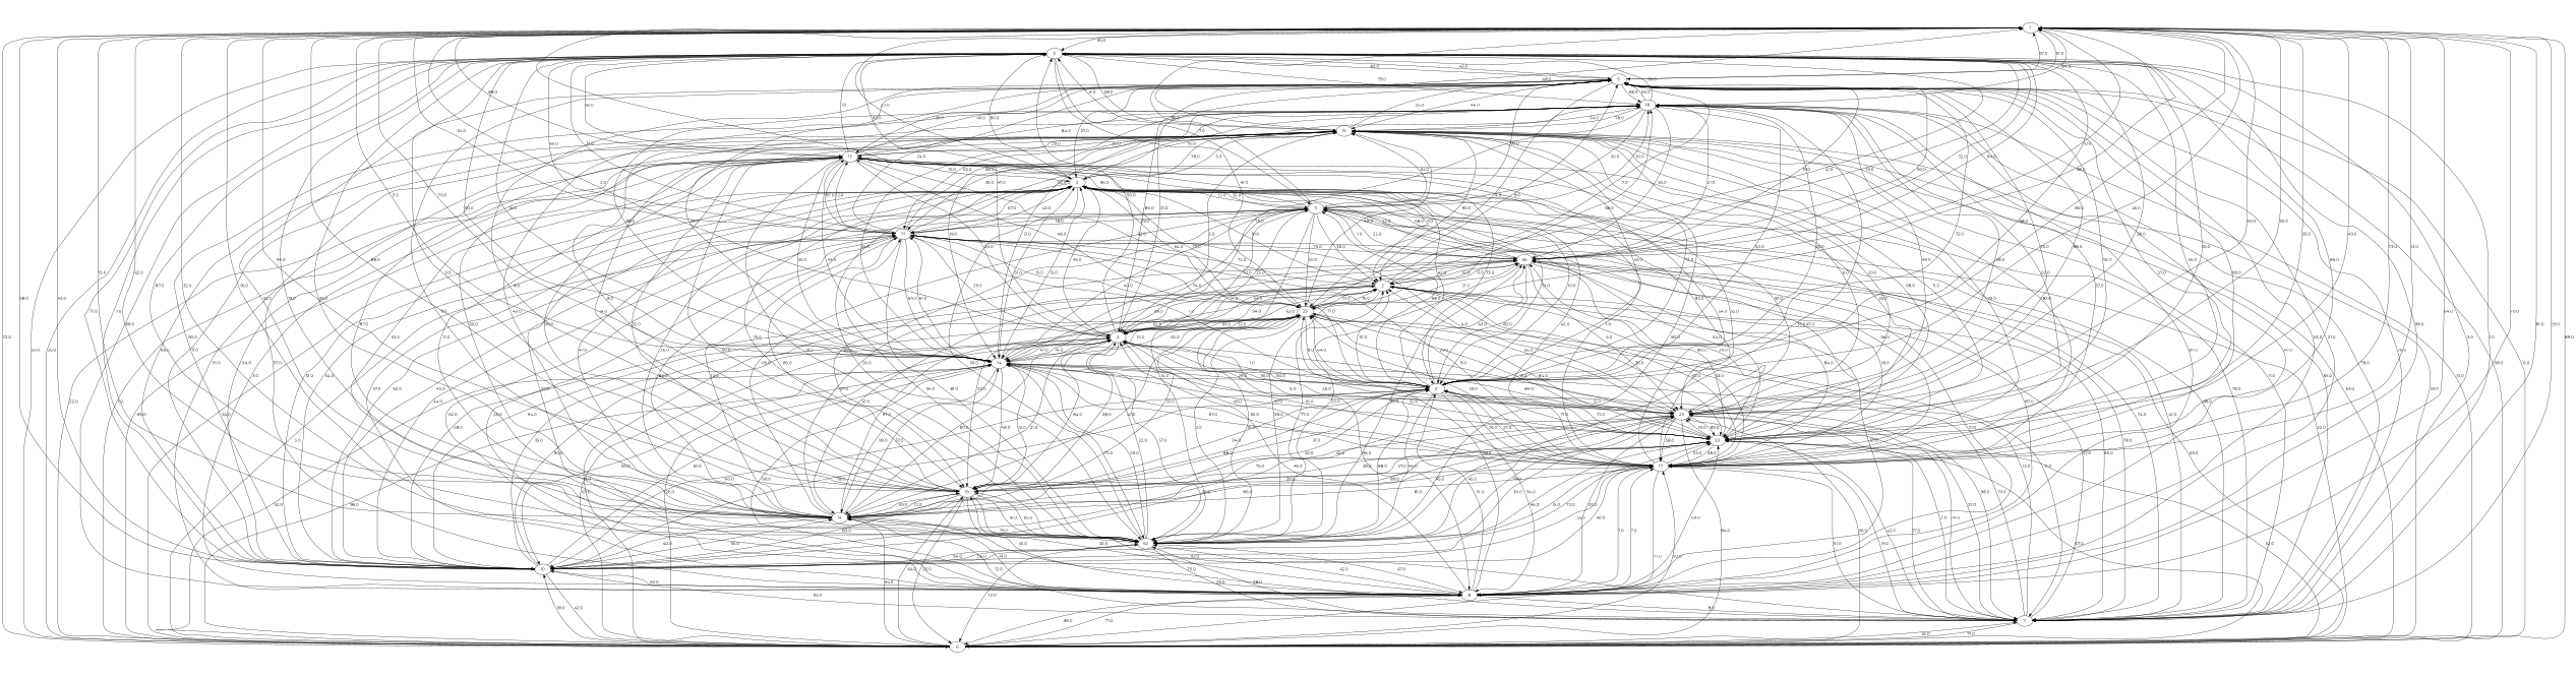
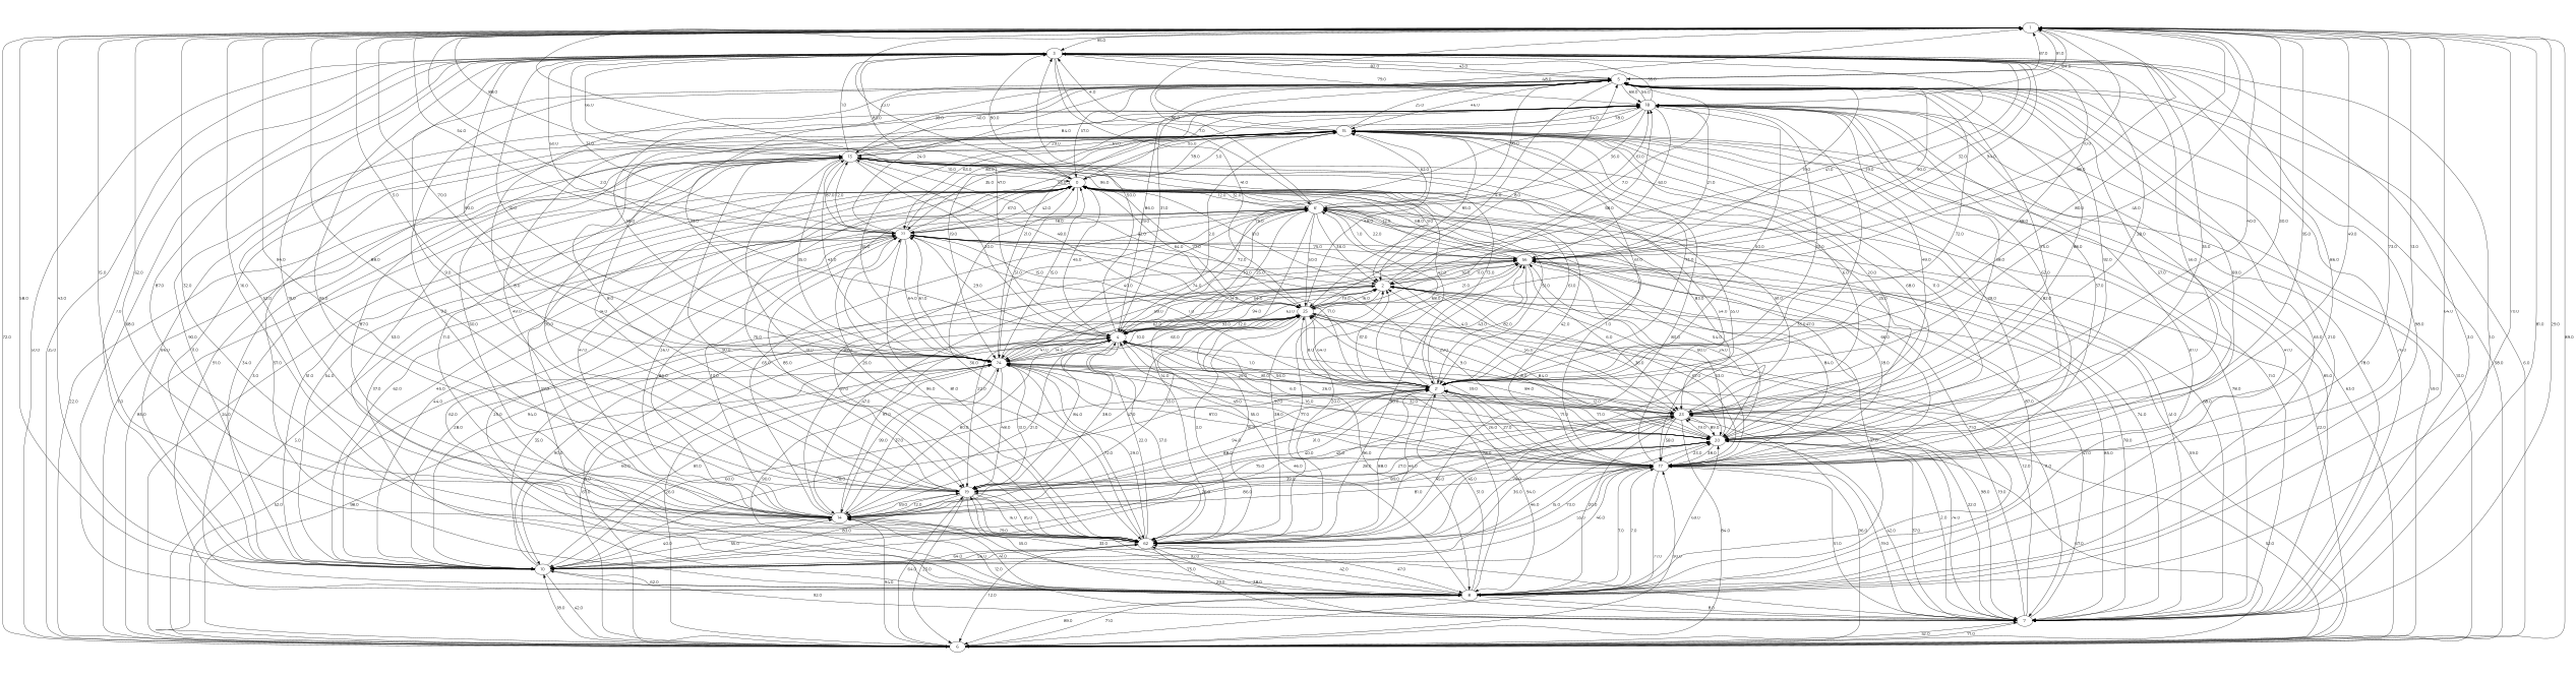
  strict digraph {
    fontname=Montserrat
    node [fontname=Montserrat]
    edge [fontname=Montserrat]
    n1 [label=1]
    n2 [label=3]
    n3 [label=4]
    n4 [label=5]
    n5 [label=6]
    n6 [label=7]
    n7 [label=8]
    n8 [label=10]
    n9 [label=62]
    n10 [label=14]
    n11 [label=17]
    n12 [label=19]
    n13 [label=20]
    n14 [label=21]
    n15 [label=23]
    n16 [label=24]
    n17 [label=25]
    n18 [label=2]
    n19 [label=56]
    n20 [label=22]
    n21 [label=0]
-   n22 [label=11]
+   n22 [label=61]
    n23 [label=13]
    n24 [label=15]
    n25 [label=18]
    n1 -> n2 [label=95.0]
    n1 -> n3 [label=47.0]
    n1 -> n4 [label=91.0]
    n1 -> n5 [label=72.0]
    n1 -> n6 [label=81.0]
    n1 -> n7 [label=64.0]
    n1 -> n8 [label=58.0]
    n1 -> n9 [label=16.0]
    n1 -> n10 [label=15.0]
    n1 -> n11 [label=73.0]
    n1 -> n12 [label=94.0]
    n1 -> n13 [label=95.0]
    n1 -> n14 [label=80.0]
    n1 -> n15 [label=30.0]
    n1 -> n16 [label=3.0]
    n1 -> n17 [label=98.0]
    n2 -> n4 [label=82.0]
    n2 -> n5 [label=60.0]
    n2 -> n6 [label=3.0]
    n2 -> n7 [label=98.0]
    n2 -> n8 [label=7.0]
    n2 -> n9 [label=19.0]
    n2 -> n10 [label=87.0]
    n2 -> n11 [label=86.0]
    n2 -> n13 [label=35.0]
    n2 -> n15 [label=28.0]
    n2 -> n16 [label=90.0]
    n2 -> n17 [label=41.0]
    n2 -> n18 [label=19.0]
    n2 -> n19 [label=32.0]
    n2 -> n20 [label=60.0]
    n2 -> n21 [label=83.0]
    n2 -> n22 [label=7.0]
    n2 -> n23 [label=66.0]
-   n2 -> n24 [label=58.0]
    n2 -> n25 [label=79.0]
    n3 -> n1 [label=2.0]
    n3 -> n2 [label=50.0]
    n3 -> n4 [label=31.0]
    n3 -> n5 [label=67.0]
    n3 -> n9 [label=57.0]
    n3 -> n10 [label=80.0]
    n3 -> n11 [label=16.0]
    n3 -> n12 [label=38.0]
    n3 -> n13 [label=84.0]
    n3 -> n14 [label=1.0]
    n3 -> n15 [label=81.0]
    n3 -> n16 [label=47.0]
    n3 -> n17 [label=12.0]
    n3 -> n18 [label=63.0]
    n3 -> n19 [label=14.0]
    n3 -> n20 [label=29.0]
    n3 -> n21 [label=45.0]
    n3 -> n22 [label=25.0]
    n4 -> n1 [label=67.0]
    n4 -> n2 [label=43.0]
    n4 -> n3 [label=86.0]
    n4 -> n5 [label=58.0]
    n4 -> n6 [label=76.0]
    n4 -> n7 [label=65.0]
    n4 -> n11 [label=67.0]
    n4 -> n12 [label=8.0]
    n4 -> n15 [label=75.0]
    n4 -> n16 [label=58.0]
    n4 -> n17 [label=4.0]
    n4 -> n19 [label=19.0]
    n4 -> n21 [label=67.0]
    n4 -> n23 [label=99.0]
    n4 -> n24 [label=46.0]
    n4 -> n25 [label=68.0]
    n5 -> n1 [label=89.0]
    n5 -> n2 [label=35.0]
    n5 -> n3 [label=26.0]
    n5 -> n4 [label=6.0]
    n5 -> n6 [label=52.0]
    n5 -> n7 [label=71.0]
    n5 -> n8 [label=18.0]
    n5 -> n10 [label=94.0]
    n5 -> n11 [label=90.0]
    n5 -> n12 [label=64.0]
    n5 -> n13 [label=52.0]
    n5 -> n15 [label=96.0]
    n5 -> n16 [label=98.0]
    n5 -> n19 [label=59.0]
    n5 -> n20 [label=5.0]
    n5 -> n21 [label=24.0]
    n5 -> n23 [label=1.0]
    n5 -> n24 [label=63.0]
    n6 -> n1 [label=29.0]
    n6 -> n2 [label=1.0]
    n6 -> n5 [label=71.0]
    n6 -> n8 [label=92.0]
    n6 -> n9 [label=38.0]
    n6 -> n10 [label=12.0]
    n6 -> n11 [label=19.0]
    n6 -> n13 [label=37.0]
    n6 -> n15 [label=74.0]
    n6 -> n16 [label=19.0]
    n6 -> n17 [label=12.0]
    n6 -> n18 [label=47.0]
    n6 -> n19 [label=78.0]
    n6 -> n21 [label=68.0]
    n6 -> n22 [label=41.0]
    n6 -> n24 [label=85.0]
    n7 -> n1 [label=70.0]
    n7 -> n2 [label=68.0]
    n7 -> n3 [label=46.0]
    n7 -> n4 [label=21.0]
    n7 -> n5 [label=89.0]
    n7 -> n6 [label=8.0]
    n7 -> n9 [label=42.0]
    n7 -> n11 [label=7.0]
    n7 -> n12 [label=33.0]
    n7 -> n13 [label=69.0]
    n7 -> n14 [label=31.0]
    n7 -> n17 [label=78.0]
    n7 -> n19 [label=71.0]
    n7 -> n20 [label=25.0]
    n7 -> n21 [label=37.0]
    n7 -> n23 [label=3.0]
    n7 -> n24 [label=57.0]
    n7 -> n25 [label=47.0]
    n8 -> n1 [label=43.0]
-   n8 -> n2 [label=71.0]
    n8 -> n3 [label=90.0]
    n8 -> n5 [label=42.0]
    n8 -> n7 [label=62.0]
    n8 -> n9 [label=64.0]
    n8 -> n10 [label=55.0]
    n8 -> n11 [label=46.0]
    n8 -> n13 [label=73.0]
    n8 -> n14 [label=78.0]
    n8 -> n15 [label=25.0]
    n8 -> n16 [label=81.0]
    n8 -> n17 [label=35.0]
    n8 -> n18 [label=28.0]
    n8 -> n19 [label=94.0]
    n8 -> n21 [label=51.0]
    n8 -> n22 [label=62.0]
    n8 -> n23 [label=34.0]
    n8 -> n24 [label=11.0]
    n9 -> n1 [label=32.0]
    n9 -> n2 [label=95.0]
    n9 -> n3 [label=22.0]
    n9 -> n4 [label=9.0]
    n9 -> n5 [label=12.0]
    n9 -> n6 [label=29.0]
    n9 -> n7 [label=47.0]
    n9 -> n8 [label=56.0]
    n9 -> n11 [label=15.0]
    n9 -> n12 [label=85.0]
    n9 -> n13 [label=36.0]
    n9 -> n14 [label=88.0]
    n9 -> n15 [label=45.0]
    n9 -> n16 [label=29.0]
    n9 -> n17 [label=16.0]
    n9 -> n18 [label=77.0]
    n9 -> n19 [label=90.0]
    n9 -> n20 [label=96.0]
    n9 -> n21 [label=36.0]
    n9 -> n23 [label=90.0]
    n9 -> n25 [label=33.0]
    n10 -> n1 [label=62.0]
    n10 -> n3 [label=21.0]
    n10 -> n4 [label=52.0]
    n10 -> n6 [label=75.0]
    n10 -> n7 [label=41.0]
    n10 -> n8 [label=40.0]
    n10 -> n9 [label=79.0]
    n10 -> n11 [label=81.0]
    n10 -> n12 [label=59.0]
    n10 -> n13 [label=89.0]
    n10 -> n14 [label=40.0]
    n10 -> n15 [label=27.0]
    n10 -> n16 [label=37.0]
    n10 -> n17 [label=97.0]
    n10 -> n19 [label=57.0]
    n10 -> n20 [label=13.0]
    n10 -> n21 [label=47.0]
    n10 -> n22 [label=65.0]
    n10 -> n23 [label=11.0]
    n10 -> n24 [label=60.0]
    n10 -> n25 [label=49.0]
    n11 -> n1 [label=13.0]
    n11 -> n2 [label=56.0]
    n11 -> n3 [label=49.0]
    n11 -> n4 [label=89.0]
    n11 -> n5 [label=77.0]
    n11 -> n6 [label=51.0]
    n11 -> n7 [label=7.0]
    n11 -> n8 [label=55.0]
    n11 -> n12 [label=39.0]
    n11 -> n13 [label=23.0]
    n11 -> n14 [label=27.0]
    n11 -> n16 [label=87.0]
    n11 -> n17 [label=39.0]
    n11 -> n18 [label=67.0]
    n11 -> n19 [label=84.0]
    n11 -> n21 [label=1.0]
    n11 -> n22 [label=66.0]
    n11 -> n23 [label=64.0]
    n11 -> n24 [label=29.0]
    n11 -> n25 [label=57.0]
    n12 -> n1 [label=88.0]
    n12 -> n2 [label=9.0]
    n12 -> n3 [label=84.0]
    n12 -> n5 [label=23.0]
    n12 -> n6 [label=92.0]
    n12 -> n7 [label=65.0]
    n12 -> n8 [label=83.0]
    n12 -> n9 [label=16.0]
    n12 -> n10 [label=12.0]
    n12 -> n13 [label=28.0]
    n12 -> n14 [label=91.0]
    n12 -> n16 [label=13.0]
    n12 -> n20 [label=85.0]
-   n12 -> n23 [label=32.0]
    n12 -> n24 [label=14.0]
    n12 -> n25 [label=8.0]
    n13 -> n1 [label=49.0]
    n13 -> n3 [label=6.0]
    n13 -> n4 [label=92.0]
    n13 -> n5 [label=67.0]
    n13 -> n6 [label=42.0]
    n13 -> n8 [label=46.0]
    n13 -> n10 [label=45.0]
    n13 -> n11 [label=38.0]
    n13 -> n14 [label=71.0]
    n13 -> n15 [label=19.0]
    n13 -> n16 [label=97.0]
    n13 -> n17 [label=8.0]
    n13 -> n19 [label=80.0]
    n13 -> n22 [label=47.0]
    n13 -> n24 [label=11.0]
    n14 -> n1 [label=45.0]
    n14 -> n2 [label=68.0]
    n14 -> n4 [label=72.0]
    n14 -> n6 [label=22.0]
    n14 -> n7 [label=94.0]
    n14 -> n8 [label=60.0]
    n14 -> n9 [label=46.0]
    n14 -> n10 [label=88.0]
    n14 -> n11 [label=26.0]
    n14 -> n12 [label=94.0]
    n14 -> n13 [label=71.0]
    n14 -> n15 [label=12.0]
    n14 -> n17 [label=64.0]
    n14 -> n18 [label=57.0]
    n14 -> n19 [label=43.0]
    n14 -> n20 [label=71.0]
    n14 -> n21 [label=61.0]
    n14 -> n22 [label=68.0]
    n14 -> n23 [label=42.0]
    n14 -> n24 [label=73.0]
    n14 -> n25 [label=50.0]
    n15 -> n1 [label=40.0]
    n15 -> n3 [label=56.0]
    n15 -> n4 [label=88.0]
    n15 -> n5 [label=84.0]
    n15 -> n6 [label=2.0]
    n15 -> n7 [label=20.0]
    n15 -> n8 [label=86.0]
    n15 -> n9 [label=79.0]
    n15 -> n10 [label=75.0]
    n15 -> n11 [label=58.0]
    n15 -> n12 [label=45.0]
    n15 -> n13 [label=89.0]
    n15 -> n16 [label=26.0]
    n15 -> n18 [label=56.0]
    n15 -> n21 [label=81.0]
    n15 -> n24 [label=20.0]
    n15 -> n25 [label=49.0]
    n16 -> n1 [label=70.0]
    n16 -> n2 [label=10.0]
    n16 -> n3 [label=14.0]
    n16 -> n4 [label=33.0]
    n16 -> n5 [label=52.0]
    n16 -> n6 [label=98.0]
    n16 -> n7 [label=90.0]
    n16 -> n8 [label=60.0]
    n16 -> n9 [label=72.0]
    n16 -> n10 [label=99.0]
    n16 -> n11 [label=55.0]
    n16 -> n12 [label=48.0]
    n16 -> n13 [label=32.0]
    n16 -> n14 [label=29.0]
    n16 -> n17 [label=63.0]
    n16 -> n20 [label=61.0]
    n16 -> n21 [label=15.0]
    n16 -> n22 [label=74.0]
    n16 -> n23 [label=43.0]
    n16 -> n24 [label=55.0]
    n16 -> n25 [label=21.0]
    n17 -> n3 [label=93.0]
    n17 -> n4 [label=8.0]
    n17 -> n5 [label=4.0]
    n17 -> n6 [label=11.0]
    n17 -> n7 [label=96.0]
    n17 -> n9 [label=3.0]
    n17 -> n10 [label=47.0]
    n17 -> n12 [label=53.0]
    n17 -> n13 [label=84.0]
    n17 -> n14 [label=8.0]
    n17 -> n15 [label=9.0]
    n17 -> n16 [label=10.0]
    n17 -> n18 [label=16.0]
    n17 -> n19 [label=21.0]
    n17 -> n21 [label=77.0]
    n17 -> n23 [label=48.0]
    n17 -> n24 [label=48.0]
    n17 -> n25 [label=58.0]
    n18 -> n2 [label=41.0]
    n18 -> n3 [label=94.0]
    n18 -> n4 [label=7.0]
    n18 -> n6 [label=85.0]
    n18 -> n7 [label=37.0]
    n18 -> n9 [label=38.0]
    n18 -> n10 [label=47.0]
    n18 -> n11 [label=53.0]
    n18 -> n12 [label=22.0]
    n18 -> n13 [label=36.0]
    n18 -> n16 [label=62.0]
    n18 -> n17 [label=19.0]
    n18 -> n19 [label=16.0]
    n18 -> n20 [label=72.0]
    n19 -> n1 [label=10.0]
    n19 -> n2 [label=94.0]
    n19 -> n3 [label=64.0]
    n19 -> n4 [label=90.0]
    n19 -> n9 [label=20.0]
    n19 -> n11 [label=18.0]
    n19 -> n13 [label=24.0]
    n19 -> n14 [label=82.0]
    n19 -> n15 [label=6.0]
    n19 -> n16 [label=89.0]
    n19 -> n18 [label=11.0]
    n19 -> n21 [label=68.0]
    n19 -> n22 [label=1.0]
    n19 -> n25 [label=21.0]
    n20 -> n1 [label=54.0]
    n20 -> n2 [label=31.0]
    n20 -> n4 [label=24.0]
    n20 -> n7 [label=62.0]
    n20 -> n8 [label=44.0]
    n20 -> n9 [label=81.0]
    n20 -> n10 [label=86.0]
    n20 -> n11 [label=29.0]
    n20 -> n13 [label=54.0]
    n20 -> n14 [label=1.0]
    n20 -> n15 [label=4.0]
    n20 -> n16 [label=64.0]
    n20 -> n17 [label=15.0]
    n20 -> n19 [label=75.0]
    n20 -> n21 [label=42.0]
    n20 -> n22 [label=29.0]
    n20 -> n23 [label=12.0]
    n20 -> n24 [label=53.0]
    n20 -> n25 [label=83.0]
    n21 -> n1 [label=23.0]
    n21 -> n2 [label=80.0]
    n21 -> n5 [label=85.0]
    n21 -> n7 [label=57.0]
    n21 -> n8 [label=54.0]
    n21 -> n9 [label=26.0]
    n21 -> n10 [label=36.0]
    n21 -> n11 [label=42.0]
    n21 -> n12 [label=75.0]
    n21 -> n14 [label=51.0]
    n21 -> n15 [label=83.0]
    n21 -> n16 [label=51.0]
    n21 -> n17 [label=64.0]
    n21 -> n18 [label=81.0]
    n21 -> n19 [label=12.0]
    n21 -> n20 [label=67.0]
    n21 -> n22 [label=12.0]
    n21 -> n24 [label=78.0]
    n21 -> n25 [label=93.0]
    n22 -> n1 [label=86.0]
    n22 -> n3 [label=10.0]
    n22 -> n4 [label=90.0]
    n22 -> n5 [label=22.0]
    n22 -> n6 [label=74.0]
    n22 -> n7 [label=87.0]
    n22 -> n8 [label=45.0]
    n22 -> n9 [label=14.0]
    n22 -> n12 [label=89.0]
    n22 -> n16 [label=40.0]
    n22 -> n17 [label=50.0]
    n22 -> n18 [label=36.0]
    n22 -> n19 [label=22.0]
    n22 -> n20 [label=18.0]
    n22 -> n21 [label=32.0]
    n22 -> n23 [label=96.0]
    n22 -> n24 [label=62.0]
    n22 -> n25 [label=61.0]
    n23 -> n1 [label=88.0]
    n23 -> n2 [label=1.0]
    n23 -> n3 [label=20.0]
    n23 -> n4 [label=40.0]
    n23 -> n5 [label=22.0]
    n23 -> n6 [label=78.0]
    n23 -> n9 [label=19.0]
    n23 -> n10 [label=53.0]
    n23 -> n11 [label=55.0]
    n23 -> n12 [label=90.0]
    n23 -> n13 [label=25.0]
    n23 -> n14 [label=73.0]
    n23 -> n16 [label=35.0]
    n23 -> n17 [label=62.0]
    n23 -> n18 [label=9.0]
    n23 -> n20 [label=87.0]
    n23 -> n21 [label=10.0]
    n23 -> n24 [label=67.0]
    n23 -> n25 [label=84.0]
    n24 -> n1 [label=48.0]
    n24 -> n2 [label=4.0]
    n24 -> n3 [label=2.0]
    n24 -> n4 [label=25.0]
    n24 -> n5 [label=59.0]
    n24 -> n6 [label=11.0]
    n24 -> n7 [label=91.0]
    n24 -> n8 [label=86.0]
    n24 -> n9 [label=83.0]
    n24 -> n10 [label=87.0]
    n24 -> n11 [label=82.0]
    n24 -> n13 [label=68.0]
    n24 -> n14 [label=61.0]
    n24 -> n15 [label=6.0]
    n24 -> n18 [label=85.0]
    n24 -> n20 [label=35.0]
    n24 -> n21 [label=5.0]
    n24 -> n23 [label=29.0]
    n24 -> n25 [label=34.0]
    n25 -> n1 [label=84.0]
    n25 -> n2 [label=55.0]
    n25 -> n3 [label=75.0]
    n25 -> n4 [label=56.0]
    n25 -> n5 [label=13.0]
    n25 -> n6 [label=78.0]
    n25 -> n7 [label=87.0]
    n25 -> n8 [label=90.0]
    n25 -> n13 [label=62.0]
    n25 -> n14 [label=33.0]
    n25 -> n15 [label=58.0]
    n25 -> n16 [label=19.0]
    n25 -> n19 [label=63.0]
    n25 -> n20 [label=63.0]
    n25 -> n22 [label=36.0]
    n25 -> n24 [label=78.0]
  }
